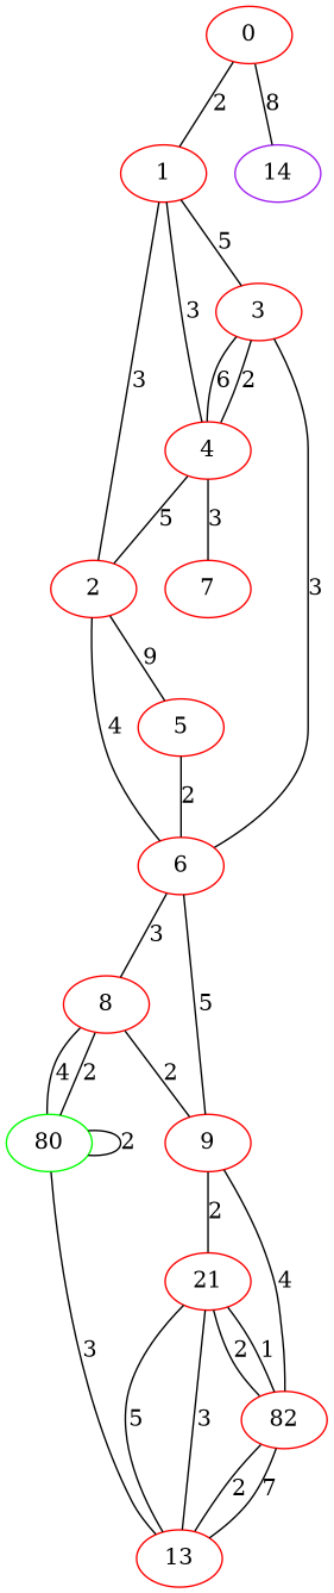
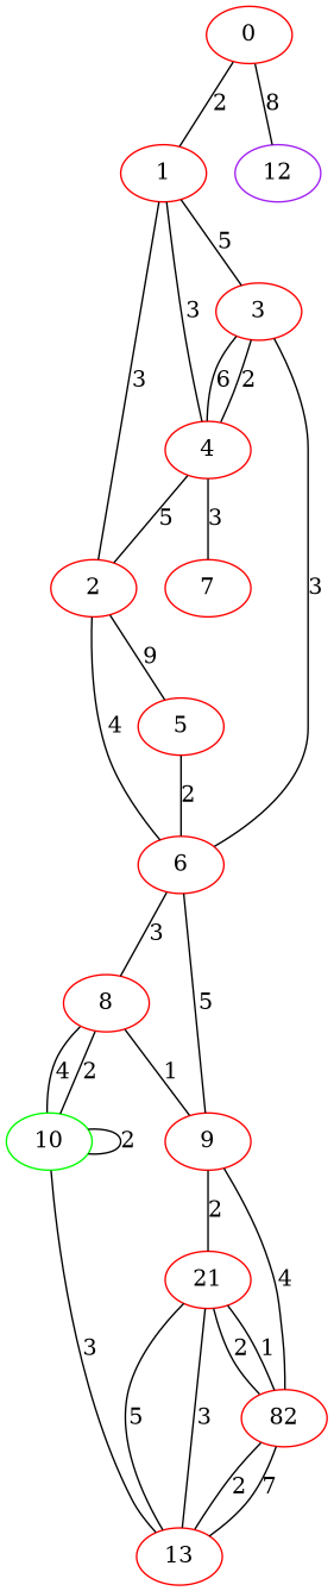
  graph {
    node [color=red weight=1]
    0
    1
-   14 [color=purple weight=4]
+   14 [color=purple weight=4 label=12]
    2
    3
    4
    5
    6
    7
    8
    9
-   10 [color=green weight=2 label=80]
+   10 [color=green weight=2]
    n13 [label=21]
    n14 [label=82]
    13
    0 -- 1 [label=2]
    0 -- 14 [label=8]
    1 -- 2 [label=3]
    1 -- 3 [label=5]
    1 -- 4 [label=3]
    2 -- 5 [label=9]
    2 -- 6 [label=4]
    3 -- 4 [label=2]
    3 -- 4 [label=6]
    3 -- 6 [label=3]
    4 -- 2 [label=5]
    4 -- 7 [label=3]
    5 -- 6 [label=2]
    6 -- 8 [label=3]
    6 -- 9 [label=5]
-   8 -- 9 [label=2]
+   8 -- 9 [label=1]
    8 -- 10 [label=4]
    8 -- 10 [label=2]
    9 -- n13 [label=2]
    9 -- n14 [label=4]
    10 -- 10 [label=2]
    10 -- 13 [label=3]
    n13 -- n14 [label=2]
    n13 -- n14 [label=1]
    n13 -- 13 [label=5]
    n13 -- 13 [label=3]
    n14 -- 13 [label=7]
    n14 -- 13 [label=2]
  }
